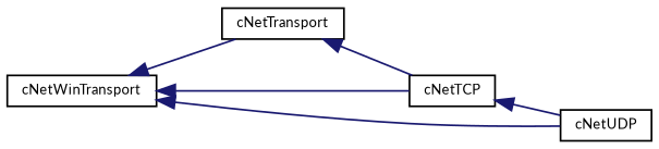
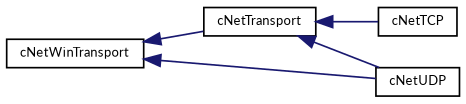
  digraph {
    fontname=Lato
    rankdir=LR
    node [color=black fillcolor=white fontname=Lato fontsize=8 shape=record style=filled]
    edge [color=midnightblue dir=back fontname=Lato fontsize=8 labelfontname=Sans labelfontsize=8 style=solid]
    n1 [height=0.2 label=cNetTransport width=0.4]
    n2 [height=0.2 label=cNetTCP width=0.4]
    n3 [height=0.2 label=cNetUDP width=0.4]
    n4 [height=0.2 label=cNetWinTransport width=0.4]
    n1 -> n2
-   n2 -> n3
+   n1 -> n3
    n4 -> n1
-   n4 -> n2
    n4 -> n3
  }
